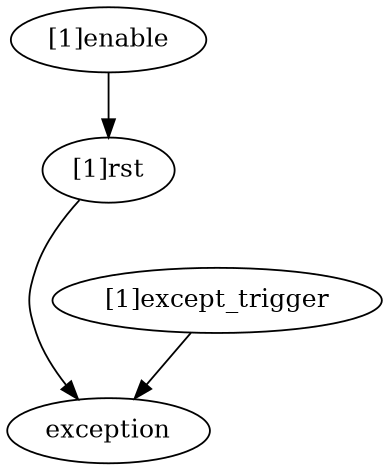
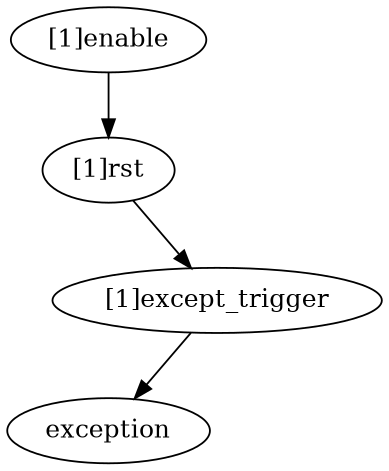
  strict digraph {
    node [complexity=1]
    "[1]enable" [importance=0.0203595060496 rank=0.0203595060496]
    "[1]rst" [importance=0.0333553065994 rank=0.0333553065994]
    exception [complexity=0 importance=0.0129958005498 rank=0.0]
    "[1]except_trigger" [complexity=2 importance=0.0350615587653 rank=0.0175307793827]
    "[1]enable" -> "[1]rst"
-   "[1]rst" -> exception
+   "[1]rst" -> "[1]except_trigger"
    "[1]except_trigger" -> exception
  }
